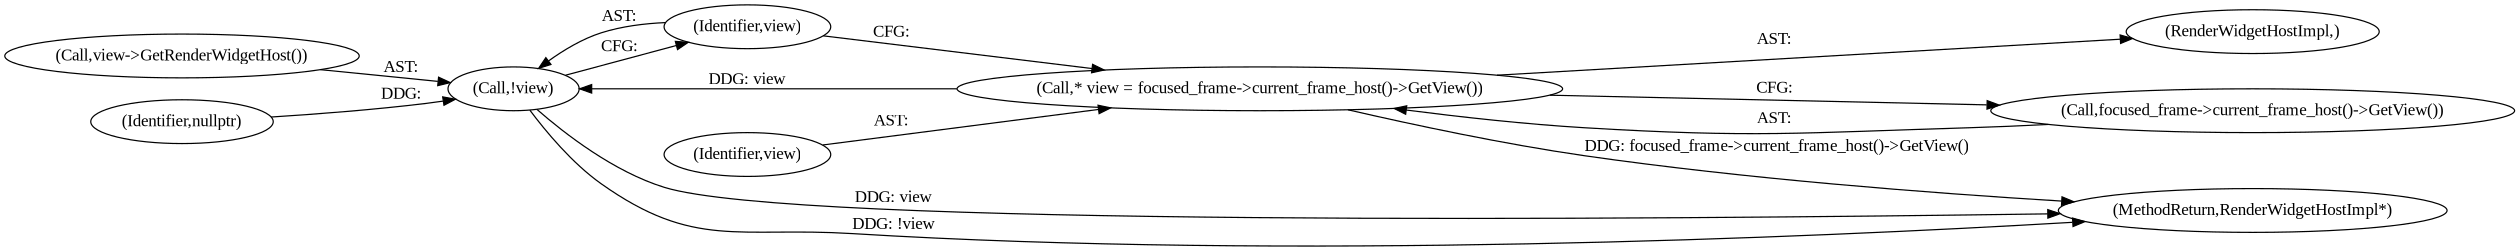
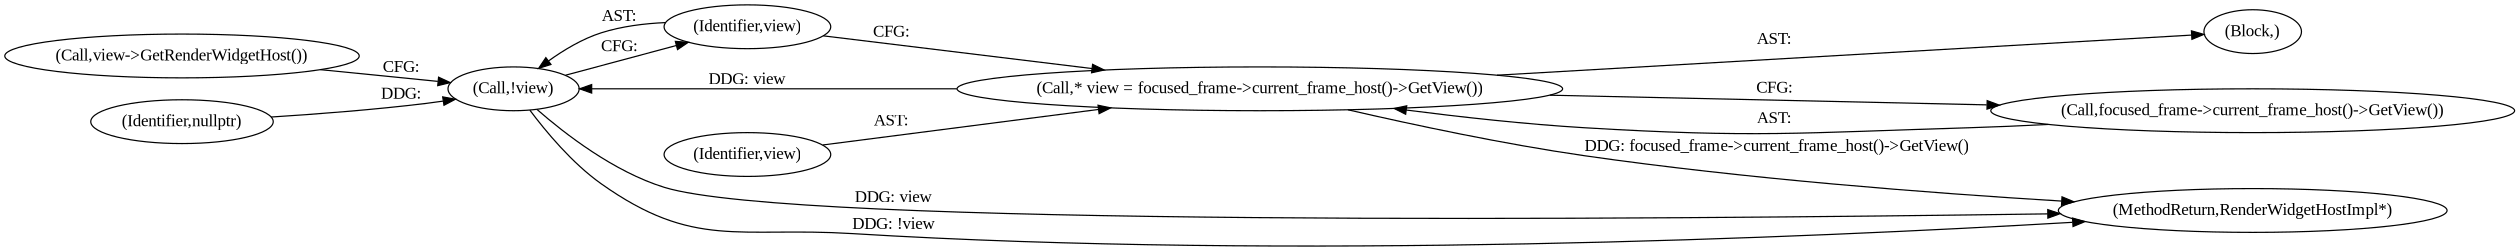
  digraph {
    fontname="Liberation Serif"
    rankdir=LR
    node [fontname="Liberation Serif"]
    edge [fontname="Liberation Serif"]
    n1 [label="(Call,!view)"]
    n2 [label="(Identifier,view)"]
    n3 [label="(MethodReturn,RenderWidgetHostImpl*)"]
    n4 [label="(Call,* view = focused_frame->current_frame_host()->GetView())"]
    n5 [label="(Call,focused_frame->current_frame_host()->GetView())"]
-   n6 [label="(RenderWidgetHostImpl,)"]
+   n6 [label="(Block,)"]
    n7 [label="(Call,view->GetRenderWidgetHost())"]
    n8 [label="(Identifier,view)"]
    n9 [label="(Identifier,nullptr)"]
    n1 -> n2 [label="CFG: "]
    n1 -> n3 [label="DDG: view"]
    n1 -> n3 [label="DDG: !view"]
    n2 -> n1 [label="AST: "]
    n2 -> n4 [label="CFG: "]
    n4 -> n1 [label="DDG: view"]
    n4 -> n3 [label="DDG: focused_frame->current_frame_host()->GetView()"]
    n4 -> n5 [label="CFG: "]
    n4 -> n6 [label="AST: "]
    n5 -> n4 [label="AST: "]
-   n7 -> n1 [label="AST: "]
+   n7 -> n1 [label="CFG: "]
    n8 -> n4 [label="AST: "]
    n9 -> n1 [label="DDG: "]
  }
